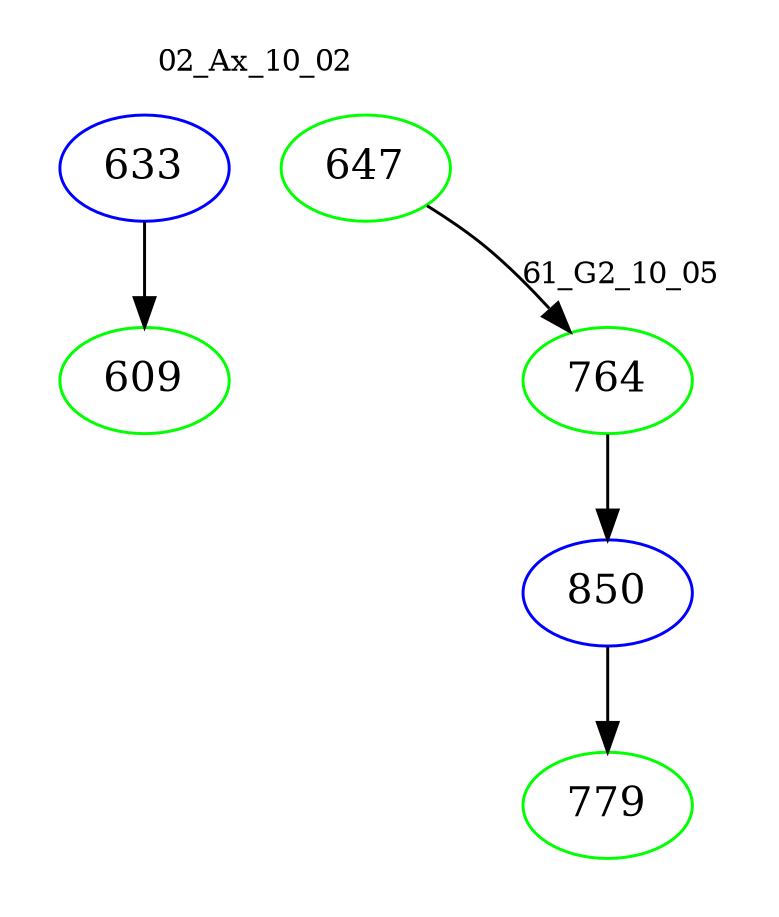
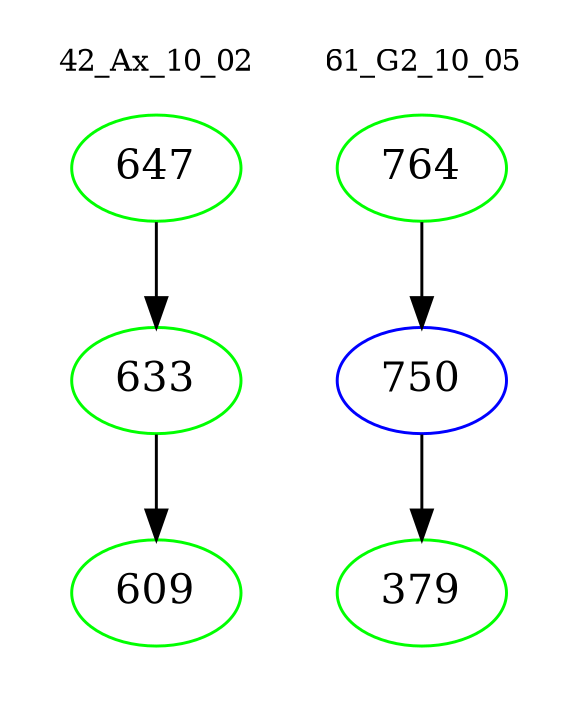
  digraph {
    fontname="DejaVu Serif"
    node [color=green fontname="DejaVu Serif"]
    edge [color=black fontname="DejaVu Serif"]
    n1 [label=647]
-   n2 [color=blue label=633]
+   n2 [label=633]
    n3 [label=609]
    n4 [label=764]
-   n5 [color=blue label=850]
-   n6 [label=779]
+   n5 [color=blue label=750]
+   n6 [label=379]
    subgraph cluster_1 {
      color=white
      fontsize=10
-     label="02_Ax_10_02"
+     label="42_Ax_10_02"
      n1
      n2
      n3
    }
    subgraph cluster_2 {
      color=white
      fontsize=10
      label="61_G2_10_05"
      n4
      n5
      n6
    }
-   n1 -> n4
+   n1 -> n2
    n2 -> n3
    n4 -> n5
    n5 -> n6
  }
